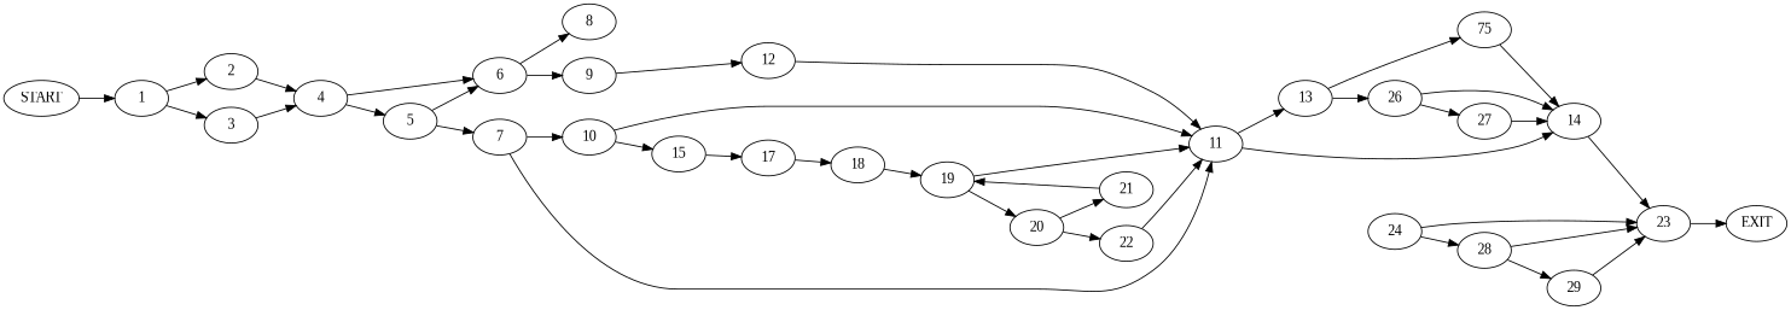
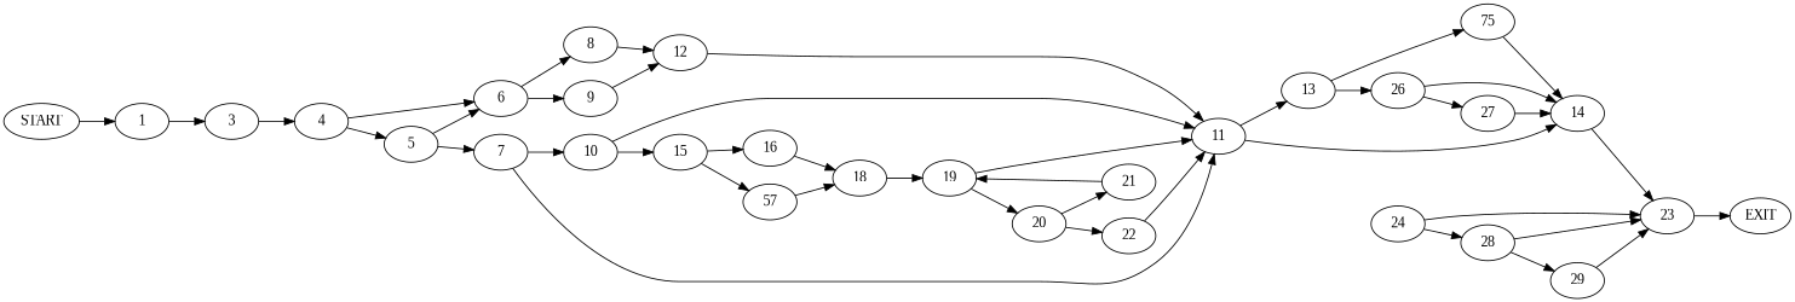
  digraph {
    fontname="Liberation Serif"
    rankdir=LR
    node [fontname="Liberation Serif"]
    edge [fontname="Liberation Serif"]
    n1 [label=START]
    1
-   2
    3
    n5 [label=EXIT]
    4
    5
    6
    7
    8
    9
    10
    11
    12
    15
    13
    14
-   17
+   16
+   17 [label=57]
    n20 [label=75]
    26
    23
    27
    24
    28
    18
    19
    20
    21
    22
    29
    n1 -> 1
-   1 -> 2
    1 -> 3
-   2 -> 4
    3 -> 4
    4 -> 5
    4 -> 6
    5 -> 6
    5 -> 7
    6 -> 8
    6 -> 9
    7 -> 10
    7 -> 11
+   8 -> 12
    9 -> 12
    10 -> 11
    10 -> 15
    11 -> 13
    11 -> 14
    12 -> 11
+   15 -> 16
    15 -> 17
    13 -> n20
    13 -> 26
    14 -> 23
+   16 -> 18
    17 -> 18
    n20 -> 14
    26 -> 14
    26 -> 27
    23 -> n5
    27 -> 14
    24 -> 23
    24 -> 28
    28 -> 23
    28 -> 29
    18 -> 19
    19 -> 11
    19 -> 20
    20 -> 21
    20 -> 22
    21 -> 19
    22 -> 11
    29 -> 23
  }
